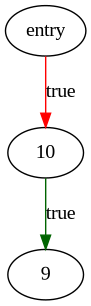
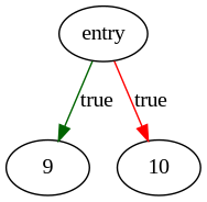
  digraph {
    fontname="Liberation Serif"
    node [fontname="Liberation Serif"]
    edge [fontname="Liberation Serif"]
    n1 [label=entry]
    9
    10
-   10 -> 9 [color=darkgreen label=true]
+   n1 -> 9 [color=darkgreen label=true]
    n1 -> 10 [color=red label=true]
  }
